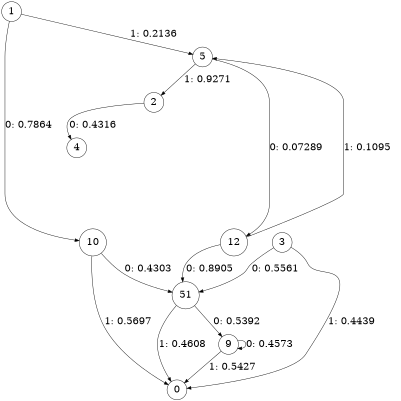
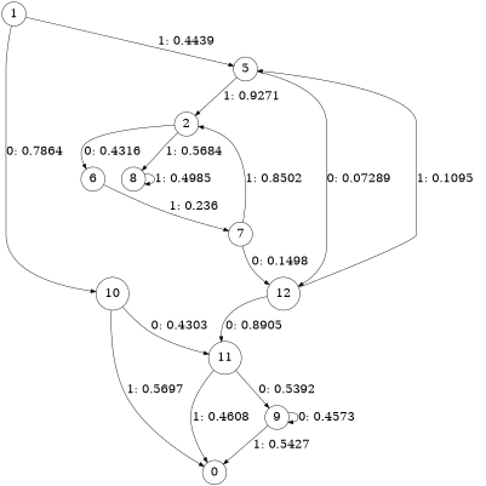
  digraph {
    node [fontsize=24 shape=circle]
    edge [fontsize=24]
    1
    10
    5
    2
-   4
+   4 [label=6]
+   8
    0
-   11 [label=51]
+   11
    12
+   7
    9
-   3
    1 -> 10 [label="0: 0.7864   "]
-   1 -> 5 [label="1: 0.2136   "]
+   1 -> 5 [label="1: 0.4439   "]
    10 -> 0 [label="1: 0.5697   "]
    10 -> 11 [label="0: 0.4303   "]
    5 -> 2 [label="1: 0.9271   "]
    5 -> 12 [label="0: 0.07289  "]
    2 -> 4 [label="0: 0.4316   "]
+   2 -> 8 [label="1: 0.5684   "]
+   4 -> 7 [label="1: 0.236    "]
+   8 -> 8 [label="1: 0.4985   "]
    11 -> 0 [label="1: 0.4608   "]
    11 -> 9 [label="0: 0.5392   "]
    12 -> 5 [label="1: 0.1095   "]
    12 -> 11 [label="0: 0.8905   "]
+   7 -> 2 [label="1: 0.8502   "]
+   7 -> 12 [label="0: 0.1498   "]
    9 -> 0 [label="1: 0.5427   "]
    9 -> 9 [label="0: 0.4573   "]
-   3 -> 0 [label="1: 0.4439   "]
-   3 -> 11 [label="0: 0.5561   "]
  }
